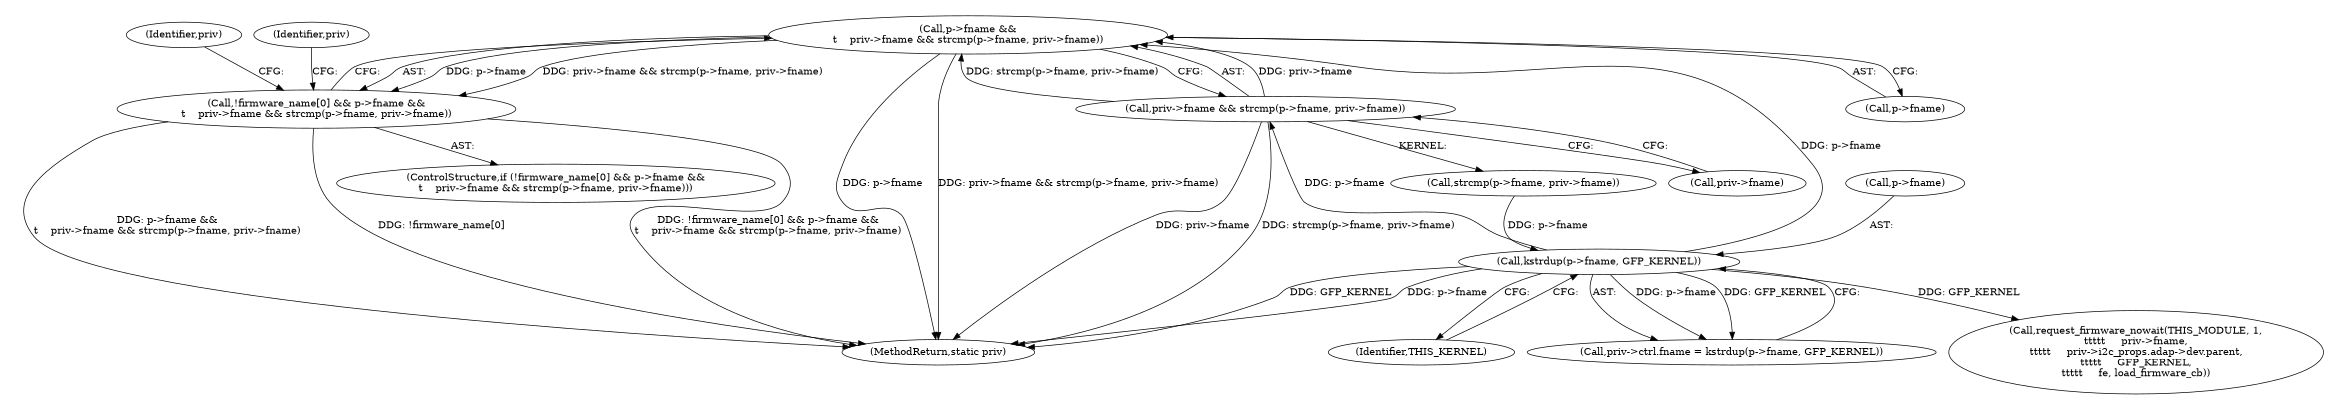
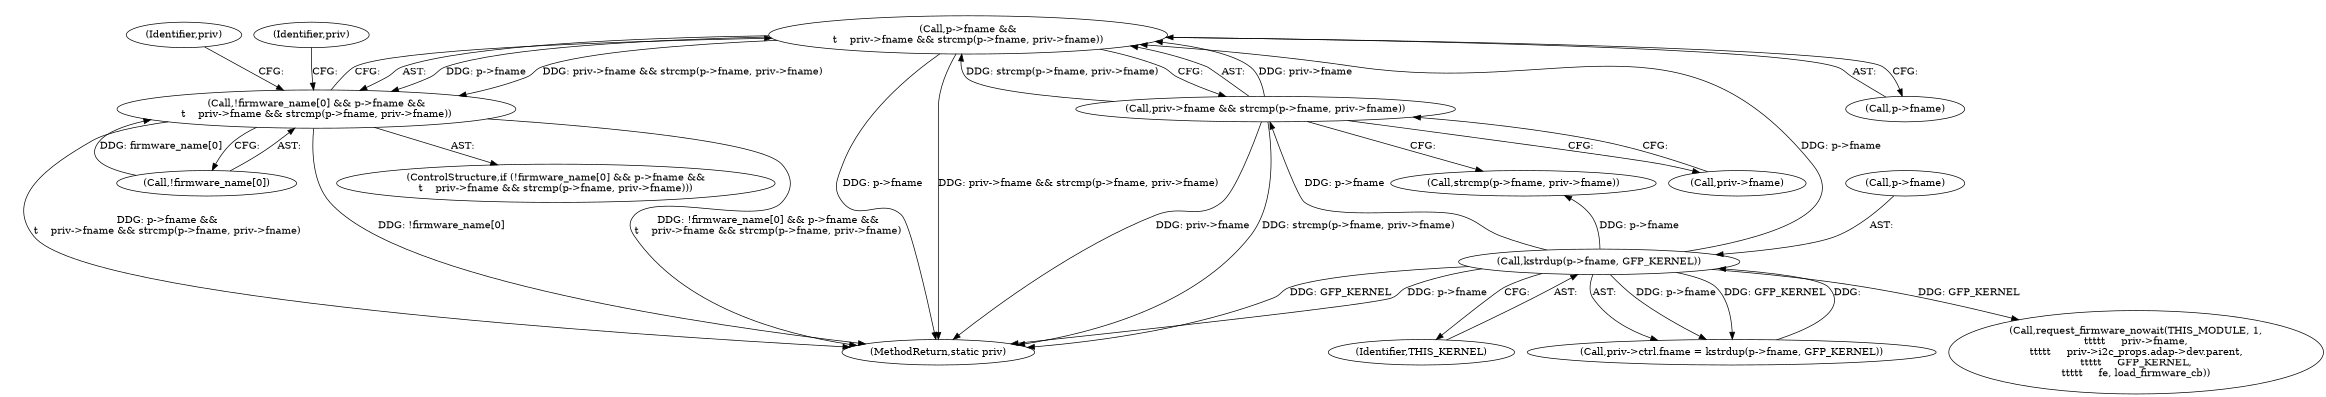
  digraph {
    n1 [label="(Call,p->fname &&\n\t    priv->fname && strcmp(p->fname, priv->fname))"]
    n2 [label="(Call,priv->fname && strcmp(p->fname, priv->fname))"]
    n3 [label="(Call,!firmware_name[0] && p->fname &&\n\t    priv->fname && strcmp(p->fname, priv->fname))"]
    n4 [label="(MethodReturn,static priv)"]
    n5 [label="(Call,p->fname)"]
    n6 [label="(Call,strcmp(p->fname, priv->fname))"]
    n7 [label="(Call,priv->fname)"]
+   n8 [label="(Call,!firmware_name[0])"]
    n9 [label="(ControlStructure,if (!firmware_name[0] && p->fname &&\n\t    priv->fname && strcmp(p->fname, priv->fname)))"]
    n10 [label="(Call,kstrdup(p->fname, GFP_KERNEL))"]
    n11 [label="(Identifier,THIS_KERNEL)"]
    n12 [label="(Call,priv->ctrl.fname = kstrdup(p->fname, GFP_KERNEL))"]
    n13 [label="(Call,request_firmware_nowait(THIS_MODULE, 1,\n\t\t\t\t\t     priv->fname,\n\t\t\t\t\t     priv->i2c_props.adap->dev.parent,\n\t\t\t\t\t     GFP_KERNEL,\n\t\t\t\t\t     fe, load_firmware_cb))"]
    n14 [label="(Call,p->fname)"]
    n15 [label="(Identifier,priv)"]
    n16 [label="(Identifier,priv)"]
    n1 -> n2 [label="CFG: "]
    n1 -> n3 [label="AST: "]
    n1 -> n3 [label="DDG: p->fname"]
    n1 -> n3 [label="DDG: priv->fname && strcmp(p->fname, priv->fname)"]
    n1 -> n4 [label="DDG: p->fname"]
    n1 -> n4 [label="DDG: priv->fname && strcmp(p->fname, priv->fname)"]
    n1 -> n5 [label="CFG: "]
    n2 -> n1 [label="AST: "]
    n2 -> n1 [label="DDG: priv->fname"]
    n2 -> n1 [label="DDG: strcmp(p->fname, priv->fname)"]
    n2 -> n4 [label="DDG: priv->fname"]
    n2 -> n4 [label="DDG: strcmp(p->fname, priv->fname)"]
-   n2 -> n6 [label="KERNEL: "]
+   n2 -> n6 [label="CFG: "]
    n2 -> n7 [label="CFG: "]
    n3 -> n1 [label="CFG: "]
    n3 -> n4 [label="DDG: !firmware_name[0] && p->fname &&\n\t    priv->fname && strcmp(p->fname, priv->fname)"]
    n3 -> n4 [label="DDG: p->fname &&\n\t    priv->fname && strcmp(p->fname, priv->fname)"]
    n3 -> n4 [label="DDG: !firmware_name[0]"]
+   n3 -> n8 [label="CFG: "]
    n3 -> n9 [label="AST: "]
    n5 -> n1 [label="AST: "]
    n7 -> n2 [label="CFG: "]
+   n8 -> n3 [label="AST: "]
+   n8 -> n3 [label="DDG: firmware_name[0]"]
    n10 -> n1 [label="DDG: p->fname"]
    n10 -> n2 [label="DDG: p->fname"]
    n10 -> n4 [label="DDG: GFP_KERNEL"]
    n10 -> n4 [label="DDG: p->fname"]
-   n6 -> n10 [label="DDG: p->fname"]
+   n10 -> n6 [label="DDG: p->fname"]
    n10 -> n11 [label="CFG: "]
    n10 -> n12 [label="AST: "]
    n10 -> n12 [label="DDG: p->fname"]
    n10 -> n12 [label="DDG: GFP_KERNEL"]
    n10 -> n13 [label="DDG: GFP_KERNEL"]
-   n11 -> n10 [label="CFG: "]
-   n12 -> n10 [label="CFG: "]
+   n11 -> n10 [label="AST: "]
+   n12 -> n10 [label="DDG: "]
    n14 -> n10 [label="AST: "]
    n15 -> n3 [label="CFG: "]
    n16 -> n3 [label="CFG: "]
  }
